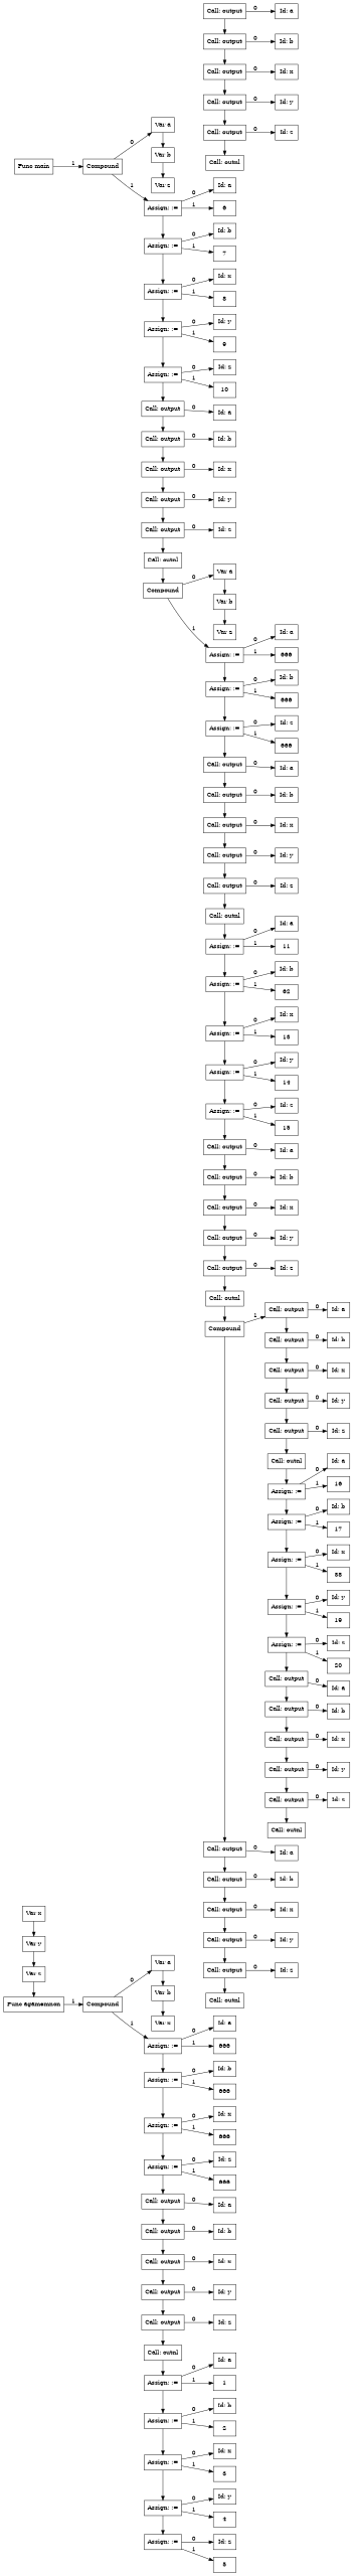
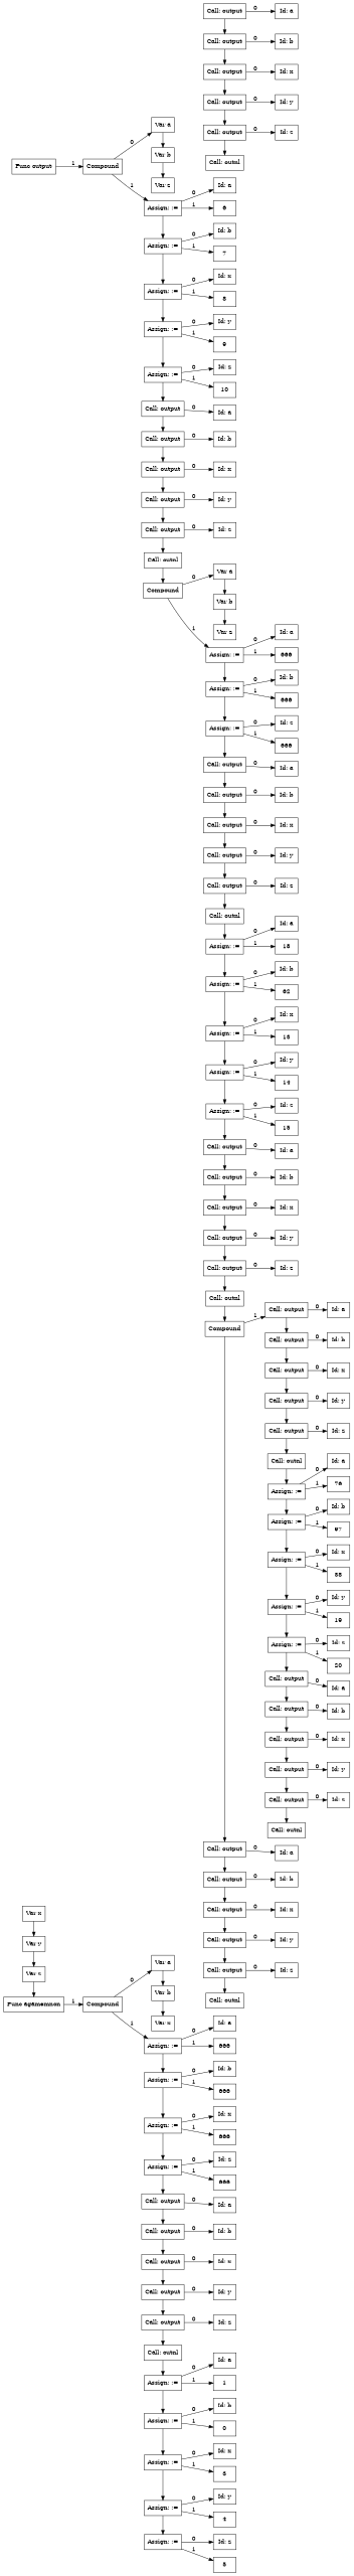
  digraph {
    rankdir=LR
    node [shape=box]
    n1 [label="Var x"]
    n2 [label="Var y"]
    n3 [label="Var z"]
    n4 [label="Func agamemnon"]
-   n5 [label="Func main"]
+   n5 [label="Func output"]
    n6 [label=Compound]
    n7 [label="Var a"]
    n8 [label="Assign: :="]
    n9 [label="Var b"]
    n10 [label="Var x"]
    n11 [label="Assign: :="]
    n12 [label="Id: b"]
    n13 [label=666]
    n14 [label="Id: a"]
    n15 [label=666]
    n16 [label="Assign: :="]
    n17 [label="Assign: :="]
    n18 [label="Call: output"]
    n19 [label="Call: output"]
    n20 [label="Call: output"]
    n21 [label="Call: output"]
    n22 [label="Call: output"]
    n23 [label="Call: outnl"]
    n24 [label="Assign: :="]
    n25 [label="Assign: :="]
    n26 [label="Assign: :="]
    n27 [label="Assign: :="]
    n28 [label="Assign: :="]
    n29 [label="Id: x"]
    n30 [label=666]
    n31 [label="Id: z"]
    n32 [label=666]
    n33 [label="Id: a"]
    n34 [label="Id: b"]
    n35 [label="Id: x"]
    n36 [label="Id: y"]
    n37 [label="Id: z"]
    n38 [label="Id: a"]
    n39 [label=1]
    n40 [label="Id: b"]
-   n41 [label=2]
+   n41 [label=0]
    n42 [label="Id: x"]
    n43 [label=3]
    n44 [label="Id: y"]
    n45 [label=4]
    n46 [label="Id: z"]
    n47 [label=5]
    n48 [label=Compound]
    n49 [label="Var a"]
    n50 [label="Assign: :="]
    n51 [label="Var b"]
    n52 [label="Var z"]
    n53 [label="Id: a"]
    n54 [label=6]
    n55 [label="Assign: :="]
    n56 [label="Assign: :="]
    n57 [label="Assign: :="]
    n58 [label="Assign: :="]
    n59 [label="Call: output"]
    n60 [label="Call: output"]
    n61 [label="Call: output"]
    n62 [label="Call: output"]
    n63 [label="Call: output"]
    n64 [label="Call: outnl"]
    n65 [label=Compound]
    n66 [label="Id: b"]
    n67 [label=7]
    n68 [label="Id: x"]
    n69 [label=8]
    n70 [label="Id: y"]
    n71 [label=9]
    n72 [label="Id: z"]
    n73 [label=10]
    n74 [label="Id: a"]
    n75 [label="Id: b"]
    n76 [label="Var a"]
    n77 [label="Assign: :="]
    n78 [label="Id: x"]
    n79 [label="Id: y"]
    n80 [label="Id: z"]
    n81 [label="Var b"]
    n82 [label="Var z"]
    n83 [label="Id: a"]
    n84 [label=666]
    n85 [label="Assign: :="]
    n86 [label="Assign: :="]
    n87 [label="Call: output"]
    n88 [label="Call: output"]
    n89 [label="Call: output"]
    n90 [label="Call: output"]
    n91 [label="Call: output"]
    n92 [label="Call: outnl"]
    n93 [label="Assign: :="]
    n94 [label="Assign: :="]
    n95 [label="Assign: :="]
    n96 [label="Assign: :="]
    n97 [label="Assign: :="]
    n98 [label="Call: output"]
    n99 [label="Call: output"]
    n100 [label="Call: output"]
    n101 [label="Call: output"]
    n102 [label="Call: output"]
    n103 [label="Call: outnl"]
    n104 [label=Compound]
    n105 [label="Call: output"]
    n106 [label="Call: output"]
    n107 [label="Call: output"]
    n108 [label="Call: output"]
    n109 [label="Call: output"]
    n110 [label="Call: outnl"]
    n111 [label="Call: output"]
    n112 [label="Call: output"]
    n113 [label="Call: output"]
    n114 [label="Call: output"]
    n115 [label="Call: output"]
    n116 [label="Call: outnl"]
    n117 [label="Id: b"]
    n118 [label=666]
    n119 [label="Id: z"]
    n120 [label=666]
    n121 [label="Id: a"]
    n122 [label="Id: b"]
    n123 [label="Id: x"]
    n124 [label="Id: y"]
    n125 [label="Id: z"]
    n126 [label="Id: a"]
-   n127 [label=11]
+   n127 [label=18]
    n128 [label="Id: b"]
    n129 [label=62]
    n130 [label="Id: x"]
    n131 [label=13]
    n132 [label="Id: y"]
    n133 [label=14]
    n134 [label="Id: z"]
    n135 [label=15]
    n136 [label="Id: a"]
    n137 [label="Id: b"]
    n138 [label="Id: x"]
    n139 [label="Id: y"]
    n140 [label="Id: z"]
    n141 [label="Call: output"]
    n142 [label="Id: a"]
    n143 [label="Id: y"]
    n144 [label="Call: output"]
    n145 [label="Call: output"]
    n146 [label="Call: output"]
    n147 [label="Call: output"]
    n148 [label="Call: outnl"]
    n149 [label="Assign: :="]
    n150 [label="Assign: :="]
    n151 [label="Assign: :="]
    n152 [label="Assign: :="]
    n153 [label="Assign: :="]
    n154 [label="Call: output"]
    n155 [label="Call: output"]
    n156 [label="Call: output"]
    n157 [label="Call: output"]
    n158 [label="Call: output"]
    n159 [label="Call: outnl"]
    n160 [label="Id: b"]
    n161 [label="Id: x"]
    n162 [label="Id: z"]
    n163 [label="Id: a"]
-   n164 [label=16]
+   n164 [label=76]
    n165 [label="Id: b"]
-   n166 [label=17]
+   n166 [label=97]
    n167 [label="Id: x"]
    n168 [label=38]
    n169 [label="Id: y"]
    n170 [label=19]
    n171 [label="Id: z"]
    n172 [label=20]
    n173 [label="Id: a"]
    n174 [label="Id: b"]
    n175 [label="Id: x"]
    n176 [label="Id: y"]
    n177 [label="Id: z"]
    n178 [label="Id: y"]
    n179 [label="Id: a"]
    n180 [label="Id: b"]
    n181 [label="Id: x"]
    n182 [label="Id: x"]
    n183 [label="Id: z"]
    n184 [label="Id: a"]
    n185 [label="Id: b"]
    n186 [label="Id: y"]
    n187 [label="Id: z"]
    subgraph sub_1 {
      rank=same
      n1
      n2
      n3
      n4
      n5
    }
    subgraph sub_2 {
      n1
      n2
      n3
      n4
      n5
    }
    subgraph sub_3 {
      ordering=out
      rank=same
      n6
    }
    subgraph sub_4 {
      n4
      n6
    }
    subgraph sub_5 {
      ordering=out
      rank=same
      n7
      n8
    }
    subgraph sub_6 {
      n6
      n7
      n8
    }
    subgraph sub_7 {
      rank=same
      n7
      n9
      n10
    }
    subgraph sub_8 {
      n11
      n12
      n13
    }
    subgraph sub_9 {
      n7
      n9
      n10
    }
    subgraph sub_10 {
      ordering=out
      rank=same
      n14
      n15
    }
    subgraph sub_11 {
      n8
      n14
      n15
    }
    subgraph sub_12 {
      rank=same
      n8
      n11
      n16
      n17
      n18
      n19
      n20
      n21
      n22
      n23
      n24
      n25
      n26
      n27
      n28
    }
    subgraph sub_13 {
      n8
      n11
      n16
      n17
      n18
      n19
      n20
      n21
      n22
      n23
      n24
      n25
      n26
      n27
      n28
    }
    subgraph sub_14 {
      ordering=out
      rank=same
      n12
      n13
    }
    subgraph sub_15 {
      ordering=out
      rank=same
      n29
      n30
    }
    subgraph sub_16 {
      n16
      n29
      n30
    }
    subgraph sub_17 {
      ordering=out
      rank=same
      n31
      n32
    }
    subgraph sub_18 {
      n17
      n31
      n32
    }
    subgraph sub_19 {
      ordering=out
      rank=same
      n33
    }
    subgraph sub_20 {
      n18
      n33
    }
    subgraph sub_21 {
      ordering=out
      rank=same
      n34
    }
    subgraph sub_22 {
      n19
      n34
    }
    subgraph sub_23 {
      ordering=out
      rank=same
      n35
    }
    subgraph sub_24 {
      n20
      n35
    }
    subgraph sub_25 {
      ordering=out
      rank=same
      n36
    }
    subgraph sub_26 {
      n21
      n36
    }
    subgraph sub_27 {
      ordering=out
      rank=same
      n37
    }
    subgraph sub_28 {
      n22
      n37
    }
    subgraph sub_29 {
      ordering=out
      rank=same
      n38
      n39
    }
    subgraph sub_30 {
      n24
      n38
      n39
    }
    subgraph sub_31 {
      ordering=out
      rank=same
      n40
      n41
    }
    subgraph sub_32 {
      n25
      n40
      n41
    }
    subgraph sub_33 {
      ordering=out
      rank=same
      n42
      n43
    }
    subgraph sub_34 {
      n26
      n42
      n43
    }
    subgraph sub_35 {
      ordering=out
      rank=same
      n44
      n45
    }
    subgraph sub_36 {
      n27
      n44
      n45
    }
    subgraph sub_37 {
      ordering=out
      rank=same
      n46
      n47
    }
    subgraph sub_38 {
      n28
      n46
      n47
    }
    subgraph sub_39 {
      ordering=out
      rank=same
      n48
    }
    subgraph sub_40 {
      n5
      n48
    }
    subgraph sub_41 {
      ordering=out
      rank=same
      n49
      n50
    }
    subgraph sub_42 {
      n48
      n49
      n50
    }
    subgraph sub_43 {
      rank=same
      n49
      n51
      n52
    }
    subgraph sub_44 {
      n49
      n51
      n52
    }
    subgraph sub_45 {
      ordering=out
      rank=same
      n53
      n54
    }
    subgraph sub_46 {
      n50
      n53
      n54
    }
    subgraph sub_47 {
      rank=same
      n50
      n55
      n56
      n57
      n58
      n59
      n60
      n61
      n62
      n63
      n64
      n65
    }
    subgraph sub_48 {
      n50
      n55
      n56
      n57
      n58
      n59
      n60
      n61
      n62
      n63
      n64
      n65
    }
    subgraph sub_49 {
      ordering=out
      rank=same
      n66
      n67
    }
    subgraph sub_50 {
      n55
      n66
      n67
    }
    subgraph sub_51 {
      ordering=out
      rank=same
      n68
      n69
    }
    subgraph sub_52 {
      n56
      n68
      n69
    }
    subgraph sub_53 {
      ordering=out
      rank=same
      n70
      n71
    }
    subgraph sub_54 {
      n57
      n70
      n71
    }
    subgraph sub_55 {
      ordering=out
      rank=same
      n72
      n73
    }
    subgraph sub_56 {
      n58
      n72
      n73
    }
    subgraph sub_57 {
      ordering=out
      rank=same
      n74
    }
    subgraph sub_58 {
      n59
      n74
    }
    subgraph sub_59 {
      ordering=out
      rank=same
      n75
    }
    subgraph sub_60 {
      n60
      n75
    }
    subgraph sub_61 {
      n65
      n76
      n77
    }
    subgraph sub_62 {
      ordering=out
      rank=same
      n78
    }
    subgraph sub_63 {
      n61
      n78
    }
    subgraph sub_64 {
      ordering=out
      rank=same
      n79
    }
    subgraph sub_65 {
      n62
      n79
    }
    subgraph sub_66 {
      ordering=out
      rank=same
      n80
    }
    subgraph sub_67 {
      n63
      n80
    }
    subgraph sub_68 {
      ordering=out
      rank=same
      n76
      n77
    }
    subgraph sub_69 {
      rank=same
      n76
      n81
      n82
    }
    subgraph sub_70 {
      n76
      n81
      n82
    }
    subgraph sub_71 {
      ordering=out
      rank=same
      n83
      n84
    }
    subgraph sub_72 {
      n77
      n83
      n84
    }
    subgraph sub_73 {
      rank=same
      n77
      n85
      n86
      n87
      n88
      n89
      n90
      n91
      n92
      n93
      n94
      n95
      n96
      n97
      n98
      n99
      n100
      n101
      n102
      n103
      n104
      n105
      n106
      n107
      n108
      n109
      n110
      n111
      n112
      n113
      n114
      n115
      n116
    }
    subgraph sub_74 {
      n77
      n85
      n86
      n87
      n88
      n89
      n90
      n91
      n92
      n93
      n94
      n95
      n96
      n97
      n98
      n99
      n100
      n101
      n102
      n103
      n104
      n105
      n106
      n107
      n108
      n109
      n110
      n111
      n112
      n113
      n114
      n115
      n116
    }
    subgraph sub_75 {
      ordering=out
      rank=same
      n117
      n118
    }
    subgraph sub_76 {
      n85
      n117
      n118
    }
    subgraph sub_77 {
      ordering=out
      rank=same
      n119
      n120
    }
    subgraph sub_78 {
      n86
      n119
      n120
    }
    subgraph sub_79 {
      ordering=out
      rank=same
      n121
    }
    subgraph sub_80 {
      n87
      n121
    }
    subgraph sub_81 {
      ordering=out
      rank=same
      n122
    }
    subgraph sub_82 {
      n88
      n122
    }
    subgraph sub_83 {
      ordering=out
      rank=same
      n123
    }
    subgraph sub_84 {
      n89
      n123
    }
    subgraph sub_85 {
      ordering=out
      rank=same
      n124
    }
    subgraph sub_86 {
      n90
      n124
    }
    subgraph sub_87 {
      ordering=out
      rank=same
      n125
    }
    subgraph sub_88 {
      n91
      n125
    }
    subgraph sub_89 {
      ordering=out
      rank=same
      n126
      n127
    }
    subgraph sub_90 {
      n93
      n126
      n127
    }
    subgraph sub_91 {
      ordering=out
      rank=same
      n128
      n129
    }
    subgraph sub_92 {
      n94
      n128
      n129
    }
    subgraph sub_93 {
      ordering=out
      rank=same
      n130
      n131
    }
    subgraph sub_94 {
      n95
      n130
      n131
    }
    subgraph sub_95 {
      ordering=out
      rank=same
      n132
      n133
    }
    subgraph sub_96 {
      n96
      n132
      n133
    }
    subgraph sub_97 {
      ordering=out
      rank=same
      n134
      n135
    }
    subgraph sub_98 {
      n97
      n134
      n135
    }
    subgraph sub_99 {
      ordering=out
      rank=same
      n136
    }
    subgraph sub_100 {
      n98
      n136
    }
    subgraph sub_101 {
      n99
      n137
    }
    subgraph sub_102 {
      ordering=out
      rank=same
      n137
    }
    subgraph sub_103 {
      ordering=out
      rank=same
      n138
    }
    subgraph sub_104 {
      n100
      n138
    }
    subgraph sub_105 {
      ordering=out
      rank=same
      n139
    }
    subgraph sub_106 {
      n101
      n139
    }
    subgraph sub_107 {
      ordering=out
      rank=same
      n140
    }
    subgraph sub_108 {
      n102
      n140
    }
    subgraph sub_109 {
      ordering=out
      rank=same
      n141
    }
    subgraph sub_110 {
      n104
      n141
    }
    subgraph sub_111 {
      ordering=out
      rank=same
      n142
    }
    subgraph sub_112 {
      ordering=out
      rank=same
      n143
    }
    subgraph sub_113 {
      n141
      n142
    }
    subgraph sub_114 {
      rank=same
      n141
      n144
      n145
      n146
      n147
      n148
      n149
      n150
      n151
      n152
      n153
      n154
      n155
      n156
      n157
      n158
      n159
    }
    subgraph sub_115 {
      n141
      n144
      n145
      n146
      n147
      n148
      n149
      n150
      n151
      n152
      n153
      n154
      n155
      n156
      n157
      n158
      n159
    }
    subgraph sub_116 {
      ordering=out
      rank=same
      n160
    }
    subgraph sub_117 {
      n144
      n160
    }
    subgraph sub_118 {
      ordering=out
      rank=same
      n161
    }
    subgraph sub_119 {
      n145
      n161
    }
    subgraph sub_120 {
      n143
      n146
    }
    subgraph sub_121 {
      ordering=out
      rank=same
      n162
    }
    subgraph sub_122 {
      n147
      n162
    }
    subgraph sub_123 {
      ordering=out
      rank=same
      n163
      n164
    }
    subgraph sub_124 {
      n149
      n163
      n164
    }
    subgraph sub_125 {
      ordering=out
      rank=same
      n165
      n166
    }
    subgraph sub_126 {
      n150
      n165
      n166
    }
    subgraph sub_127 {
      ordering=out
      rank=same
      n167
      n168
    }
    subgraph sub_128 {
      n151
      n167
      n168
    }
    subgraph sub_129 {
      ordering=out
      rank=same
      n169
      n170
    }
    subgraph sub_130 {
      n152
      n169
      n170
    }
    subgraph sub_131 {
      ordering=out
      rank=same
      n171
      n172
    }
    subgraph sub_132 {
      n153
      n171
      n172
    }
    subgraph sub_133 {
      ordering=out
      rank=same
      n173
    }
    subgraph sub_134 {
      n154
      n173
    }
    subgraph sub_135 {
      ordering=out
      rank=same
      n174
    }
    subgraph sub_136 {
      n155
      n174
    }
    subgraph sub_137 {
      ordering=out
      rank=same
      n175
    }
    subgraph sub_138 {
      n156
      n175
    }
    subgraph sub_139 {
      ordering=out
      rank=same
      n176
    }
    subgraph sub_140 {
      n157
      n176
    }
    subgraph sub_141 {
      ordering=out
      rank=same
      n177
    }
    subgraph sub_142 {
      n158
      n177
    }
    subgraph sub_143 {
      ordering=out
      rank=same
      n178
    }
    subgraph sub_144 {
      ordering=out
      rank=same
      n179
    }
    subgraph sub_145 {
      n105
      n179
    }
    subgraph sub_146 {
      ordering=out
      rank=same
      n180
    }
    subgraph sub_147 {
      n106
      n180
    }
    subgraph sub_148 {
      ordering=out
      rank=same
      n181
    }
    subgraph sub_149 {
      n113
      n182
    }
    subgraph sub_150 {
      n107
      n181
    }
    subgraph sub_151 {
      n108
      n178
    }
    subgraph sub_152 {
      ordering=out
      rank=same
      n183
    }
    subgraph sub_153 {
      n109
      n183
    }
    subgraph sub_154 {
      ordering=out
      rank=same
      n184
    }
    subgraph sub_155 {
      n111
      n184
    }
    subgraph sub_156 {
      ordering=out
      rank=same
      n185
    }
    subgraph sub_157 {
      n112
      n185
    }
    subgraph sub_158 {
      ordering=out
      rank=same
      n182
    }
    subgraph sub_159 {
      ordering=out
      rank=same
      n186
    }
    subgraph sub_160 {
      n114
      n186
    }
    subgraph sub_161 {
      ordering=out
      rank=same
      n187
    }
    subgraph sub_162 {
      n115
      n187
    }
    n1 -> n2
    n2 -> n3
    n3 -> n4
    n4 -> n6 [label=1]
    n5 -> n48 [label=1]
    n6 -> n7 [label=0]
    n6 -> n8 [label=1]
    n7 -> n9
    n8 -> n11
    n8 -> n14 [label=0]
    n8 -> n15 [label=1]
    n9 -> n10
    n11 -> n12 [label=0]
    n11 -> n13 [label=1]
    n11 -> n16
    n16 -> n17
    n16 -> n29 [label=0]
    n16 -> n30 [label=1]
    n17 -> n18
    n17 -> n31 [label=0]
    n17 -> n32 [label=1]
    n18 -> n19
    n18 -> n33 [label=0]
    n19 -> n20
    n19 -> n34 [label=0]
    n20 -> n21
    n20 -> n35 [label=0]
    n21 -> n22
    n21 -> n36 [label=0]
    n22 -> n23
    n22 -> n37 [label=0]
    n23 -> n24
    n24 -> n25
    n24 -> n38 [label=0]
    n24 -> n39 [label=1]
    n25 -> n26
    n25 -> n40 [label=0]
    n25 -> n41 [label=1]
    n26 -> n27
    n26 -> n42 [label=0]
    n26 -> n43 [label=1]
    n27 -> n28
    n27 -> n44 [label=0]
    n27 -> n45 [label=1]
    n28 -> n46 [label=0]
    n28 -> n47 [label=1]
    n48 -> n49 [label=0]
    n48 -> n50 [label=1]
    n49 -> n51
    n50 -> n53 [label=0]
    n50 -> n54 [label=1]
    n50 -> n55
    n51 -> n52
    n55 -> n56
    n55 -> n66 [label=0]
    n55 -> n67 [label=1]
    n56 -> n57
    n56 -> n68 [label=0]
    n56 -> n69 [label=1]
    n57 -> n58
    n57 -> n70 [label=0]
    n57 -> n71 [label=1]
    n58 -> n59
    n58 -> n72 [label=0]
    n58 -> n73 [label=1]
    n59 -> n60
    n59 -> n74 [label=0]
    n60 -> n61
    n60 -> n75 [label=0]
    n61 -> n62
    n61 -> n78 [label=0]
    n62 -> n63
    n62 -> n79 [label=0]
    n63 -> n64
    n63 -> n80 [label=0]
    n64 -> n65
    n65 -> n76 [label=0]
    n65 -> n77 [label=1]
    n76 -> n81
    n77 -> n83 [label=0]
    n77 -> n84 [label=1]
    n77 -> n85
    n81 -> n82
    n85 -> n86
    n85 -> n117 [label=0]
    n85 -> n118 [label=1]
    n86 -> n87
    n86 -> n119 [label=0]
    n86 -> n120 [label=1]
    n87 -> n88
    n87 -> n121 [label=0]
    n88 -> n89
    n88 -> n122 [label=0]
    n89 -> n90
    n89 -> n123 [label=0]
    n90 -> n91
    n90 -> n124 [label=0]
    n91 -> n92
    n91 -> n125 [label=0]
    n92 -> n93
    n93 -> n94
    n93 -> n126 [label=0]
    n93 -> n127 [label=1]
    n94 -> n95
    n94 -> n128 [label=0]
    n94 -> n129 [label=1]
    n95 -> n96
    n95 -> n130 [label=0]
    n95 -> n131 [label=1]
    n96 -> n97
    n96 -> n132 [label=0]
    n96 -> n133 [label=1]
    n97 -> n98
    n97 -> n134 [label=0]
    n97 -> n135 [label=1]
    n98 -> n99
    n98 -> n136 [label=0]
    n99 -> n100
    n99 -> n137 [label=0]
    n100 -> n101
    n100 -> n138 [label=0]
    n101 -> n102
    n101 -> n139 [label=0]
    n102 -> n103
    n102 -> n140 [label=0]
    n103 -> n104
    n104 -> n105
    n104 -> n141 [label=1]
    n105 -> n106
    n105 -> n179 [label=0]
    n106 -> n107
    n106 -> n180 [label=0]
    n107 -> n108
    n107 -> n181 [label=0]
    n108 -> n109
    n108 -> n178 [label=0]
    n109 -> n110
    n109 -> n183 [label=0]
    n111 -> n112
    n111 -> n184 [label=0]
    n112 -> n113
    n112 -> n185 [label=0]
    n113 -> n114
    n113 -> n182 [label=0]
    n114 -> n115
    n114 -> n186 [label=0]
    n115 -> n116
    n115 -> n187 [label=0]
    n141 -> n142 [label=0]
    n141 -> n144
    n144 -> n145
    n144 -> n160 [label=0]
    n145 -> n146
    n145 -> n161 [label=0]
    n146 -> n143 [label=0]
    n146 -> n147
    n147 -> n148
    n147 -> n162 [label=0]
    n148 -> n149
    n149 -> n150
    n149 -> n163 [label=0]
    n149 -> n164 [label=1]
    n150 -> n151
    n150 -> n165 [label=0]
    n150 -> n166 [label=1]
    n151 -> n152
    n151 -> n167 [label=0]
    n151 -> n168 [label=1]
    n152 -> n153
    n152 -> n169 [label=0]
    n152 -> n170 [label=1]
    n153 -> n154
    n153 -> n171 [label=0]
    n153 -> n172 [label=1]
    n154 -> n155
    n154 -> n173 [label=0]
    n155 -> n156
    n155 -> n174 [label=0]
    n156 -> n157
    n156 -> n175 [label=0]
    n157 -> n158
    n157 -> n176 [label=0]
    n158 -> n159
    n158 -> n177 [label=0]
  }
